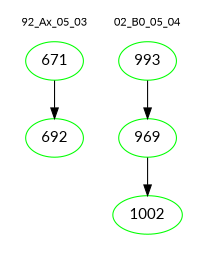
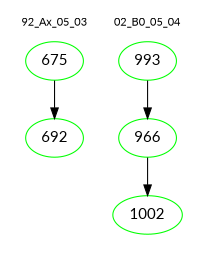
  digraph {
    fontname=Lato
    node [color=green fontname=Lato]
    edge [color=black fontname=Lato]
-   n1 [label=671]
+   n1 [label=675]
    n2 [label=692]
    n3 [label=993]
-   n4 [label=969]
+   n4 [label=966]
    n5 [label=1002]
    subgraph cluster_1 {
      color=white
      fontsize=10
      label="92_Ax_05_03"
      n1
      n2
    }
    subgraph cluster_2 {
      color=white
      fontsize=10
      label="02_B0_05_04"
      n3
      n4
      n5
    }
    n1 -> n2
    n3 -> n4
    n4 -> n5
  }
